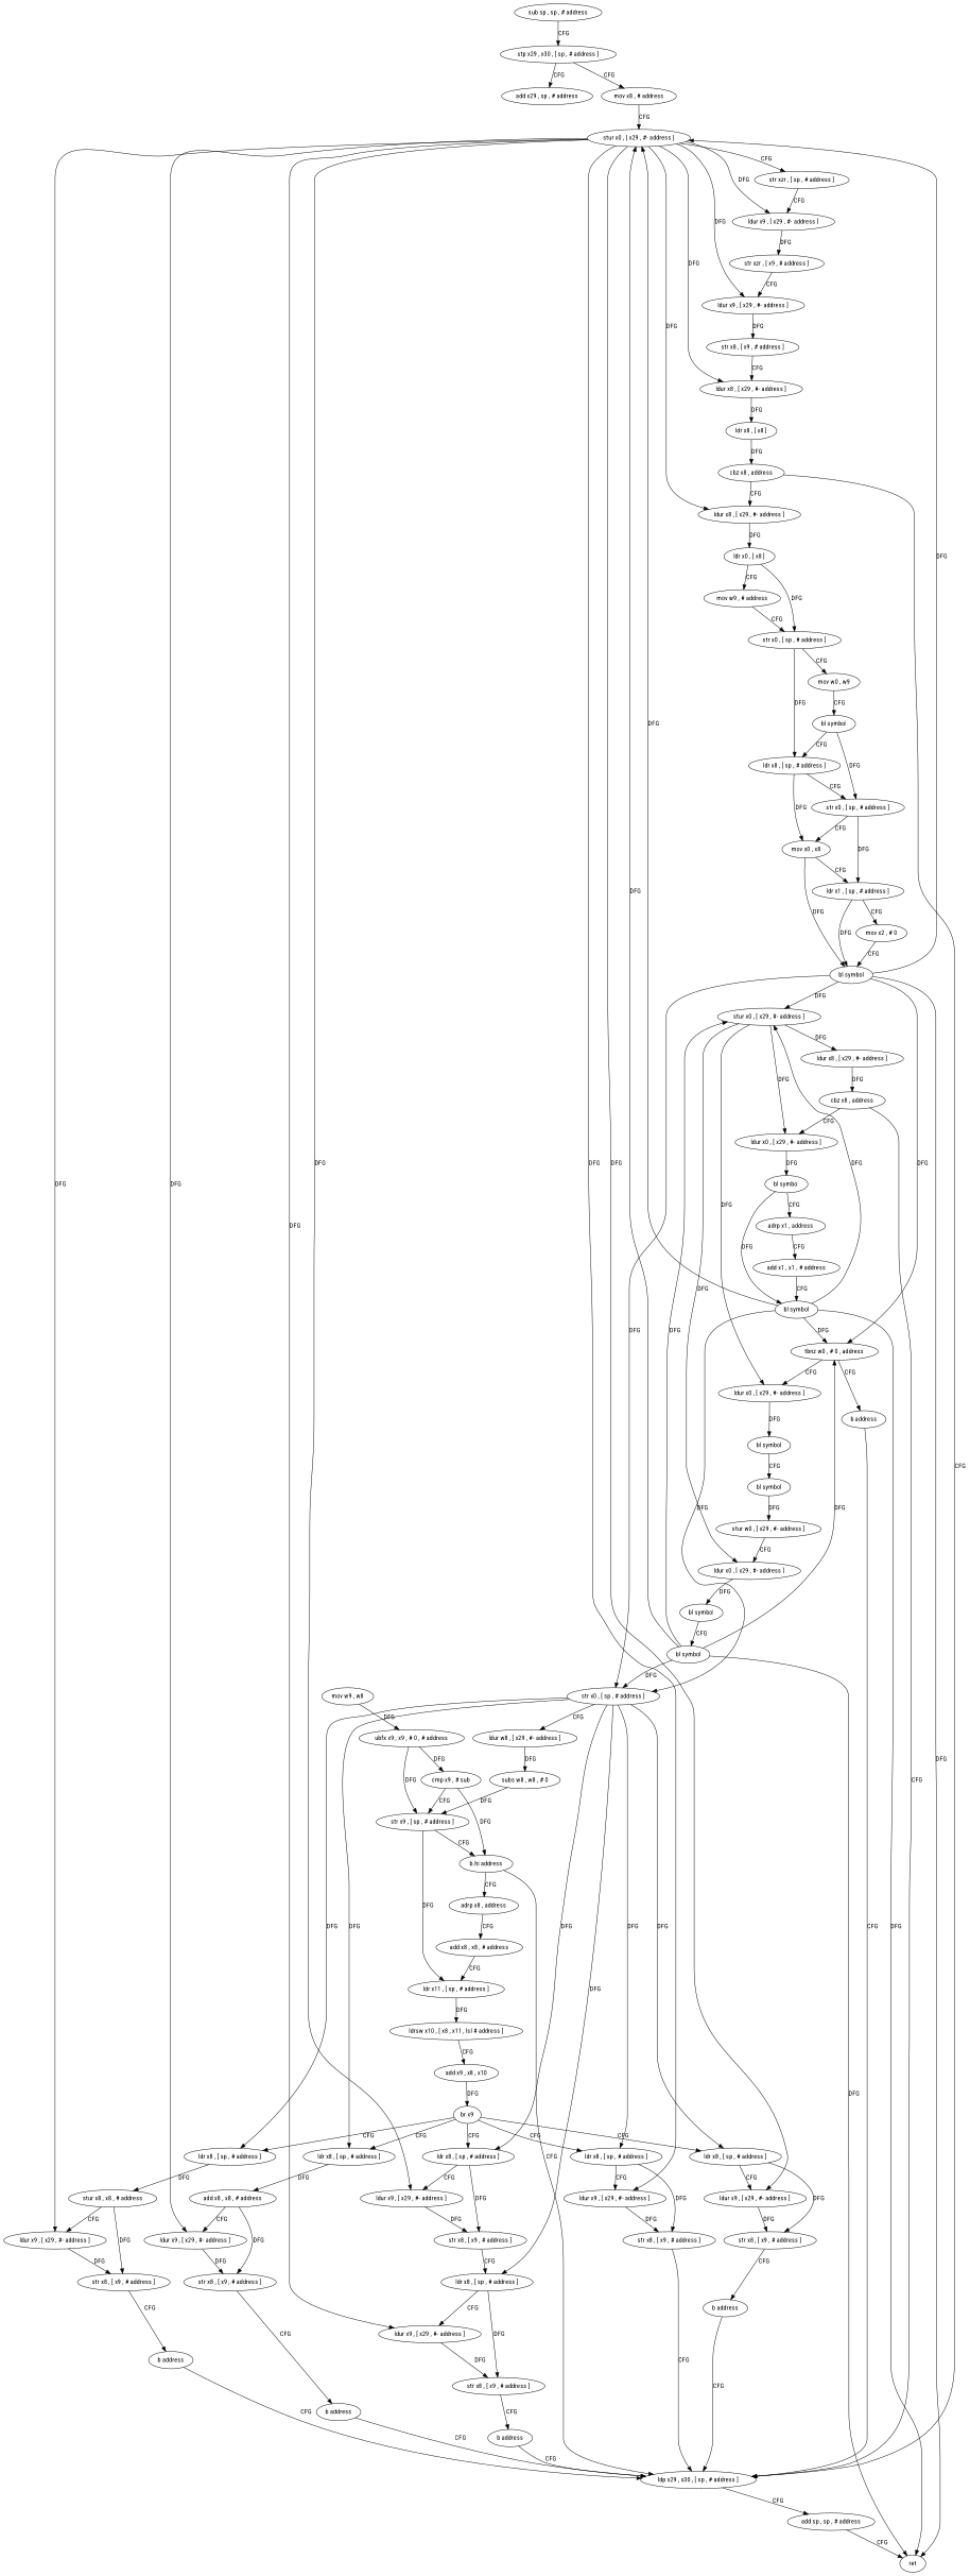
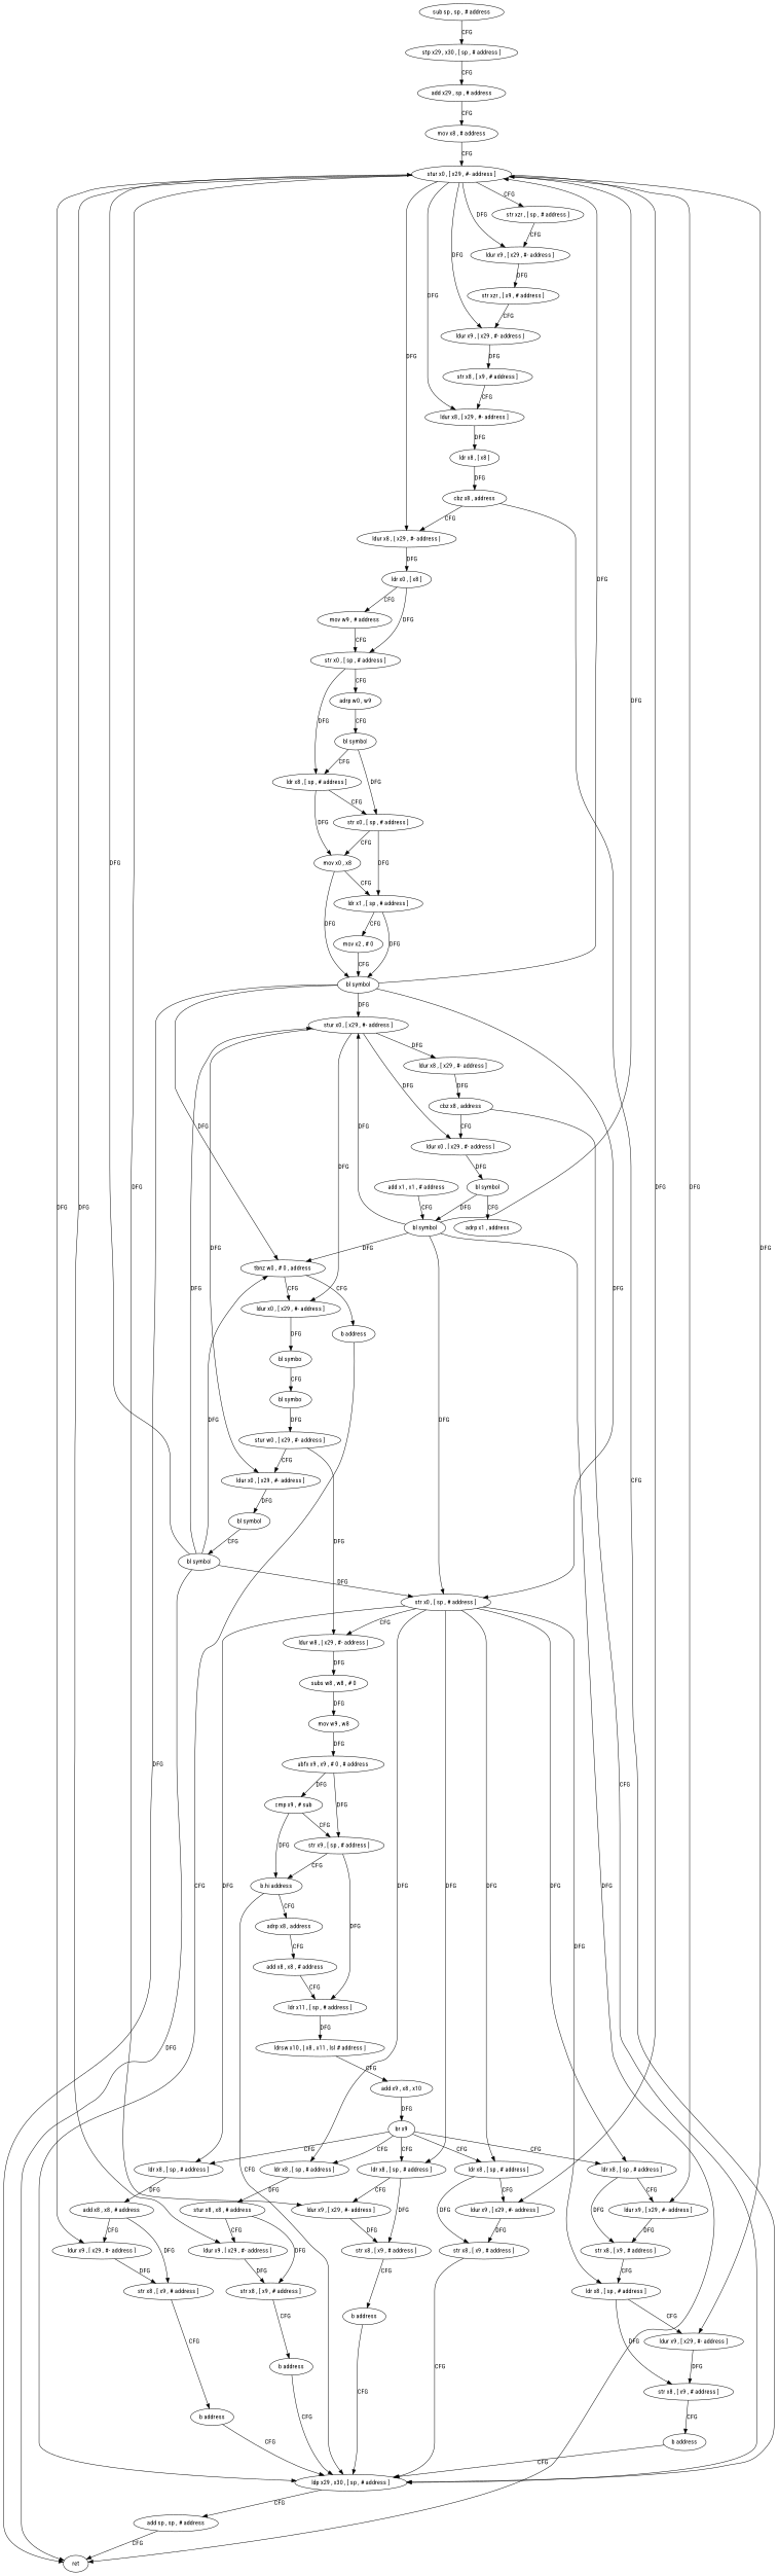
  digraph {
    fontname="Roboto Condensed"
    node [fontname="Roboto Condensed"]
    edge [fontname="Roboto Condensed"]
    n1 [label="sub sp , sp , # address"]
    n2 [label="stp x29 , x30 , [ sp , # address ]"]
    n3 [label="add x29 , sp , # address"]
    n4 [label="mov x8 , # address"]
    n5 [label="stur x0 , [ x29 , #- address ]"]
    n6 [label="str xzr , [ sp , # address ]"]
    n7 [label="ldur x9 , [ x29 , #- address ]"]
    n8 [label="ldur x9 , [ x29 , #- address ]"]
    n9 [label="ldur x8 , [ x29 , #- address ]"]
    n10 [label="ldur x8 , [ x29 , #- address ]"]
    n11 [label="ldur x9 , [ x29 , #- address ]"]
    n12 [label="ldur x9 , [ x29 , #- address ]"]
    n13 [label="ldur x9 , [ x29 , #- address ]"]
    n14 [label="ldur x9 , [ x29 , #- address ]"]
    n15 [label="ldur x9 , [ x29 , #- address ]"]
    n16 [label="ldur x9 , [ x29 , #- address ]"]
    n17 [label="str xzr , [ x9 , # address ]"]
    n18 [label="str x8 , [ x9 , # address ]"]
    n19 [label="ldr x8 , [ x8 ]"]
    n20 [label="ldr x0 , [ x8 ]"]
    n21 [label="str x8 , [ x9 , # address ]"]
    n22 [label="str x8 , [ x9 , # address ]"]
    n23 [label="str x8 , [ x9 , # address ]"]
    n24 [label="str x8 , [ x9 , # address ]"]
    n25 [label="str x8 , [ x9 , # address ]"]
    n26 [label="str x8 , [ x9 , # address ]"]
    n27 [label="cbz x8 , address"]
    n28 [label="ldp x29 , x30 , [ sp , # address ]"]
    n29 [label="add sp , sp , # address"]
    n30 [label=ret]
    n31 [label="mov w9 , # address"]
    n32 [label="str x0 , [ sp , # address ]"]
-   n33 [label="mov w0 , w9"]
+   n33 [label="adrp w0 , w9"]
    n34 [label="ldr x8 , [ sp , # address ]"]
    n35 [label="bl symbol"]
    n36 [label="str x0 , [ sp , # address ]"]
    n37 [label="mov x0 , x8"]
    n38 [label="ldr x1 , [ sp , # address ]"]
    n39 [label="bl symbol"]
    n40 [label="mov x2 , # 0"]
    n41 [label="stur x0 , [ x29 , #- address ]"]
    n42 [label="tbnz w0 , # 0 , address"]
    n43 [label="str x0 , [ sp , # address ]"]
    n44 [label="ldur x8 , [ x29 , #- address ]"]
    n45 [label="ldur x0 , [ x29 , #- address ]"]
    n46 [label="ldur x0 , [ x29 , #- address ]"]
    n47 [label="ldur x0 , [ x29 , #- address ]"]
    n48 [label="b address"]
    n49 [label="ldur w8 , [ x29 , #- address ]"]
    n50 [label="ldr x8 , [ sp , # address ]"]
    n51 [label="ldr x8 , [ sp , # address ]"]
    n52 [label="ldr x8 , [ sp , # address ]"]
    n53 [label="ldr x8 , [ sp , # address ]"]
    n54 [label="ldr x8 , [ sp , # address ]"]
    n55 [label="ldr x8 , [ sp , # address ]"]
    n56 [label="cbz x8 , address"]
    n57 [label="bl symbol"]
    n58 [label="bl symbol"]
    n59 [label="bl symbol"]
    n60 [label="adrp x1 , address"]
    n61 [label="bl symbol"]
    n62 [label="add x1 , x1 , # address"]
    n63 [label="bl symbol"]
    n64 [label="stur w0 , [ x29 , #- address ]"]
    n65 [label="subs w8 , w8 , # 0"]
    n66 [label="bl symbol"]
    n67 [label="stur x8 , x8 , # address"]
    n68 [label="add x8 , x8 , # address"]
    n69 [label="mov w9 , w8"]
    n70 [label="ubfx x9 , x9 , # 0 , # address"]
    n71 [label="cmp x9 , # sub"]
    n72 [label="str x9 , [ sp , # address ]"]
    n73 [label="b.hi address"]
    n74 [label="ldr x11 , [ sp , # address ]"]
    n75 [label="adrp x8 , address"]
    n76 [label="ldrsw x10 , [ x8 , x11 , lsl # address ]"]
    n77 [label="add x8 , x8 , # address"]
    n78 [label="add x9 , x8 , x10"]
    n79 [label="br x9"]
    n80 [label="b address"]
    n81 [label="b address"]
    n82 [label="b address"]
    n83 [label="b address"]
    n1 -> n2 [label=CFG]
    n2 -> n3 [label=CFG]
-   n2 -> n4 [label=CFG]
+   n3 -> n4 [label=CFG]
    n4 -> n5 [label=CFG]
    n5 -> n6 [label=CFG]
    n5 -> n7 [label=DFG]
    n5 -> n8 [label=DFG]
    n5 -> n9 [label=DFG]
    n5 -> n10 [label=DFG]
    n5 -> n11 [label=DFG]
    n5 -> n12 [label=DFG]
    n5 -> n13 [label=DFG]
    n5 -> n14 [label=DFG]
    n5 -> n15 [label=DFG]
    n5 -> n16 [label=DFG]
    n6 -> n7 [label=CFG]
    n7 -> n17 [label=DFG]
    n8 -> n18 [label=DFG]
    n9 -> n19 [label=DFG]
    n10 -> n20 [label=DFG]
    n11 -> n21 [label=DFG]
    n12 -> n22 [label=DFG]
    n13 -> n23 [label=DFG]
    n14 -> n24 [label=DFG]
    n15 -> n25 [label=DFG]
    n16 -> n26 [label=DFG]
    n17 -> n8 [label=CFG]
    n18 -> n9 [label=CFG]
    n19 -> n27 [label=DFG]
    n20 -> n31 [label=CFG]
    n20 -> n32 [label=DFG]
    n21 -> n55 [label=CFG]
    n22 -> n81 [label=CFG]
    n23 -> n82 [label=CFG]
    n24 -> n80 [label=CFG]
    n25 -> n83 [label=CFG]
    n26 -> n28 [label=CFG]
    n27 -> n10 [label=CFG]
    n27 -> n28 [label=CFG]
    n28 -> n29 [label=CFG]
    n29 -> n30 [label=CFG]
    n31 -> n32 [label=CFG]
    n32 -> n33 [label=CFG]
    n32 -> n34 [label=DFG]
    n33 -> n35 [label=CFG]
    n34 -> n36 [label=CFG]
    n34 -> n37 [label=DFG]
    n35 -> n34 [label=CFG]
    n35 -> n36 [label=DFG]
    n36 -> n37 [label=CFG]
    n36 -> n38 [label=DFG]
    n37 -> n38 [label=CFG]
    n37 -> n39 [label=DFG]
    n38 -> n39 [label=DFG]
    n38 -> n40 [label=CFG]
    n39 -> n5 [label=DFG]
    n39 -> n30 [label=DFG]
    n39 -> n41 [label=DFG]
    n39 -> n42 [label=DFG]
    n39 -> n43 [label=DFG]
    n40 -> n39 [label=CFG]
    n41 -> n44 [label=DFG]
    n41 -> n45 [label=DFG]
    n41 -> n46 [label=DFG]
    n41 -> n47 [label=DFG]
    n42 -> n46 [label=CFG]
    n42 -> n48 [label=CFG]
    n43 -> n49 [label=CFG]
    n43 -> n50 [label=DFG]
    n43 -> n51 [label=DFG]
    n43 -> n52 [label=DFG]
    n43 -> n53 [label=DFG]
    n43 -> n54 [label=DFG]
    n43 -> n55 [label=DFG]
    n44 -> n56 [label=DFG]
    n45 -> n57 [label=DFG]
    n46 -> n58 [label=DFG]
    n47 -> n59 [label=DFG]
    n48 -> n28 [label=CFG]
    n49 -> n65 [label=DFG]
    n50 -> n11 [label=CFG]
    n50 -> n21 [label=DFG]
    n51 -> n67 [label=DFG]
    n52 -> n14 [label=CFG]
    n52 -> n24 [label=DFG]
    n53 -> n68 [label=DFG]
    n54 -> n16 [label=CFG]
    n54 -> n26 [label=DFG]
    n55 -> n12 [label=CFG]
    n55 -> n22 [label=DFG]
    n56 -> n28 [label=CFG]
    n56 -> n45 [label=CFG]
    n57 -> n60 [label=CFG]
    n57 -> n61 [label=DFG]
    n58 -> n63 [label=CFG]
    n59 -> n66 [label=CFG]
-   n60 -> n62 [label=CFG]
    n61 -> n5 [label=DFG]
    n61 -> n30 [label=DFG]
    n61 -> n41 [label=DFG]
    n61 -> n42 [label=DFG]
    n61 -> n43 [label=DFG]
    n62 -> n61 [label=CFG]
    n63 -> n64 [label=DFG]
    n64 -> n47 [label=CFG]
-   n65 -> n72 [label=DFG]
+   n64 -> n49 [label=DFG]
+   n65 -> n69 [label=DFG]
    n66 -> n5 [label=DFG]
    n66 -> n30 [label=DFG]
    n66 -> n41 [label=DFG]
    n66 -> n42 [label=DFG]
    n66 -> n43 [label=DFG]
    n67 -> n13 [label=CFG]
    n67 -> n23 [label=DFG]
    n68 -> n15 [label=CFG]
    n68 -> n25 [label=DFG]
    n69 -> n70 [label=DFG]
    n70 -> n71 [label=DFG]
    n70 -> n72 [label=DFG]
    n71 -> n72 [label=CFG]
    n71 -> n73 [label=DFG]
    n72 -> n73 [label=CFG]
    n72 -> n74 [label=DFG]
    n73 -> n28 [label=CFG]
    n73 -> n75 [label=CFG]
    n74 -> n76 [label=DFG]
    n75 -> n77 [label=CFG]
    n76 -> n78 [label=CFG]
    n77 -> n74 [label=CFG]
    n78 -> n79 [label=DFG]
    n79 -> n50 [label=CFG]
    n79 -> n51 [label=CFG]
    n79 -> n52 [label=CFG]
    n79 -> n53 [label=CFG]
    n79 -> n54 [label=CFG]
    n80 -> n28 [label=CFG]
    n81 -> n28 [label=CFG]
    n82 -> n28 [label=CFG]
    n83 -> n28 [label=CFG]
  }
